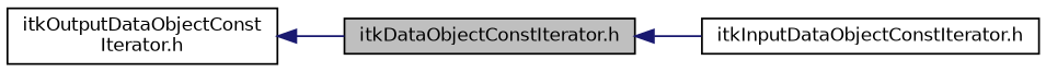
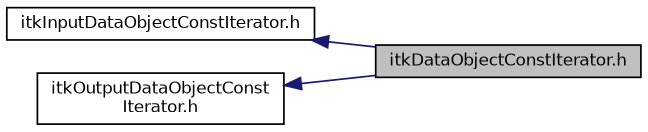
  digraph {
    rankdir=LR
    node [color=black fillcolor=white fontname=Helvetica fontsize=10 shape=record style=filled]
    edge [color=midnightblue dir=back fontname=Helvetica fontsize=10 labelfontname=Helvetica labelfontsize=10 style=solid]
    n1 [fillcolor=grey75 fontcolor=black height=0.2 label="itkDataObjectConstIterator.h" width=0.4]
    n2 [height=0.2 label="itkInputDataObjectConstIterator.h" width=0.4]
    n3 [height=0.2 label="itkOutputDataObjectConst\lIterator.h" width=0.4]
-   n1 -> n2
+   n2 -> n1
    n3 -> n1
  }
